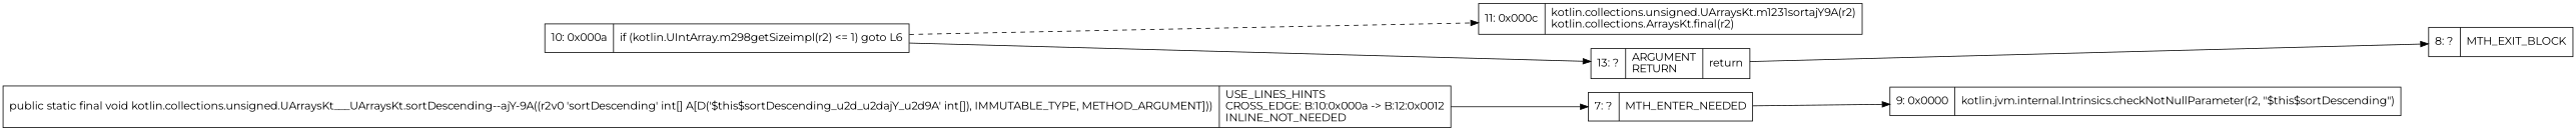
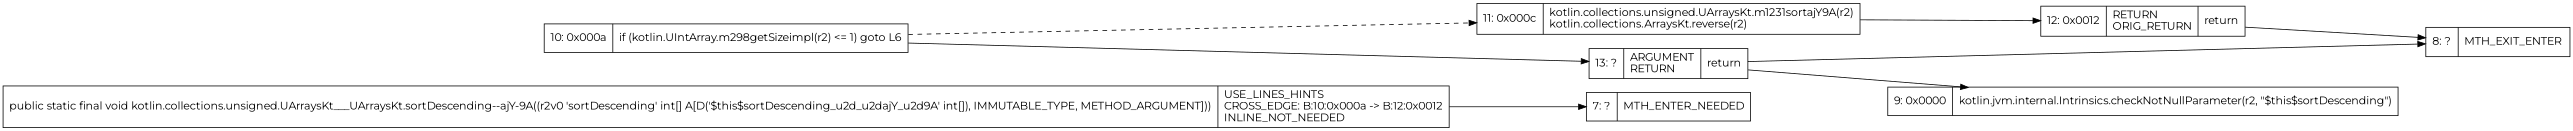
  digraph {
    fontname=Montserrat
    rankdir=LR
    node [fontname=Montserrat shape=record]
    edge [fontname=Montserrat]
    n1 [label="{7\:\ ?|MTH_ENTER_NEEDED\l}"]
    n2 [label="{9\:\ 0x0000|kotlin.jvm.internal.Intrinsics.checkNotNullParameter(r2, \"$this$sortDescending\")\l}"]
    n3 [label="{10\:\ 0x000a|if (kotlin.UIntArray.m298getSizeimpl(r2) \<= 1) goto L6\l}"]
-   n4 [label="{11\:\ 0x000c|kotlin.collections.unsigned.UArraysKt.m1231sortajY9A(r2)\lkotlin.collections.ArraysKt.final(r2)\l}"]
+   n4 [label="{11\:\ 0x000c|kotlin.collections.unsigned.UArraysKt.m1231sortajY9A(r2)\lkotlin.collections.ArraysKt.reverse(r2)\l}"]
    n5 [label="{13\:\ ?|ARGUMENT\lRETURN\l|return\l}"]
-   n7 [label="{8\:\ ?|MTH_EXIT_BLOCK\l}"]
+   n6 [label="{12\:\ 0x0012|RETURN\lORIG_RETURN\l|return\l}"]
+   n7 [label="{8\:\ ?|MTH_EXIT_ENTER\l}"]
    n8 [label="{public static final void kotlin.collections.unsigned.UArraysKt___UArraysKt.sortDescending\-\-ajY\-9A((r2v0 'sortDescending' int[] A[D('$this$sortDescending_u2d_u2dajY_u2d9A' int[]), IMMUTABLE_TYPE, METHOD_ARGUMENT]))  | USE_LINES_HINTS\lCROSS_EDGE: B:10:0x000a \-\> B:12:0x0012\lINLINE_NOT_NEEDED\l}"]
-   n1 -> n2
+   n5 -> n2
    n3 -> n4 [style=dashed]
    n3 -> n5
+   n4 -> n6
    n5 -> n7
+   n6 -> n7
    n8 -> n1
  }
